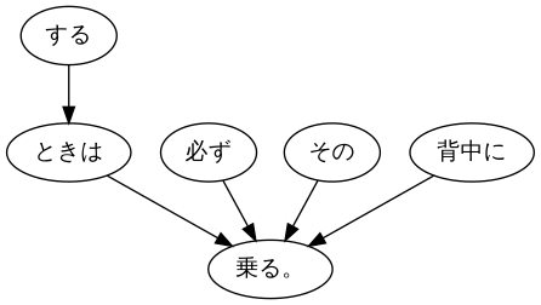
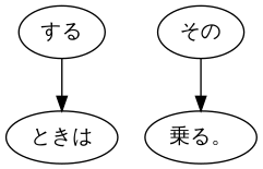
  digraph {
    n1 [label="する"]
    n2 [label="ときは"]
    n3 [label="乗る。"]
-   n4 [label="必ず"]
    n5 [label="その"]
-   n6 [label="背中に"]
    n1 -> n2
-   n2 -> n3
-   n4 -> n3
    n5 -> n3
-   n6 -> n3
  }
